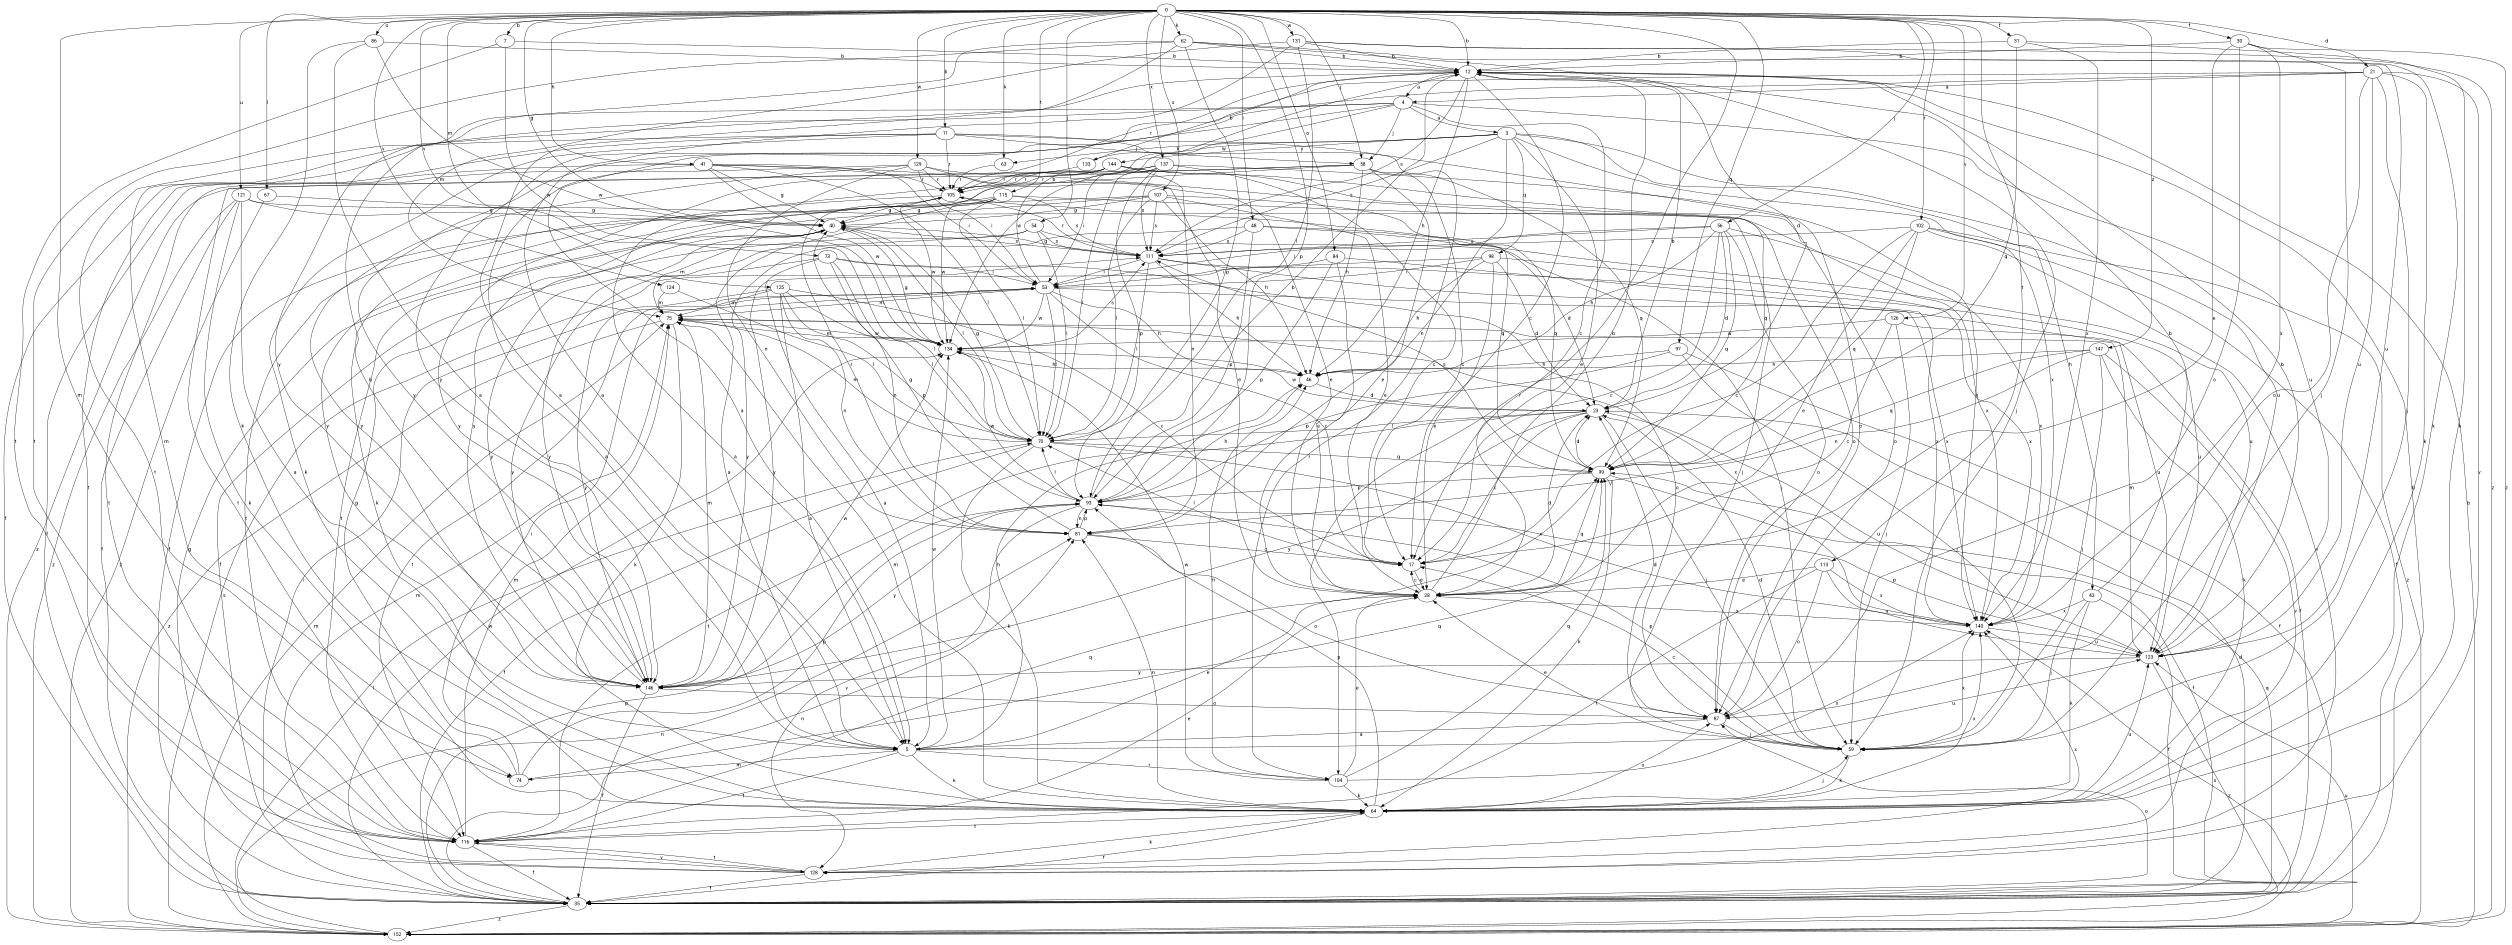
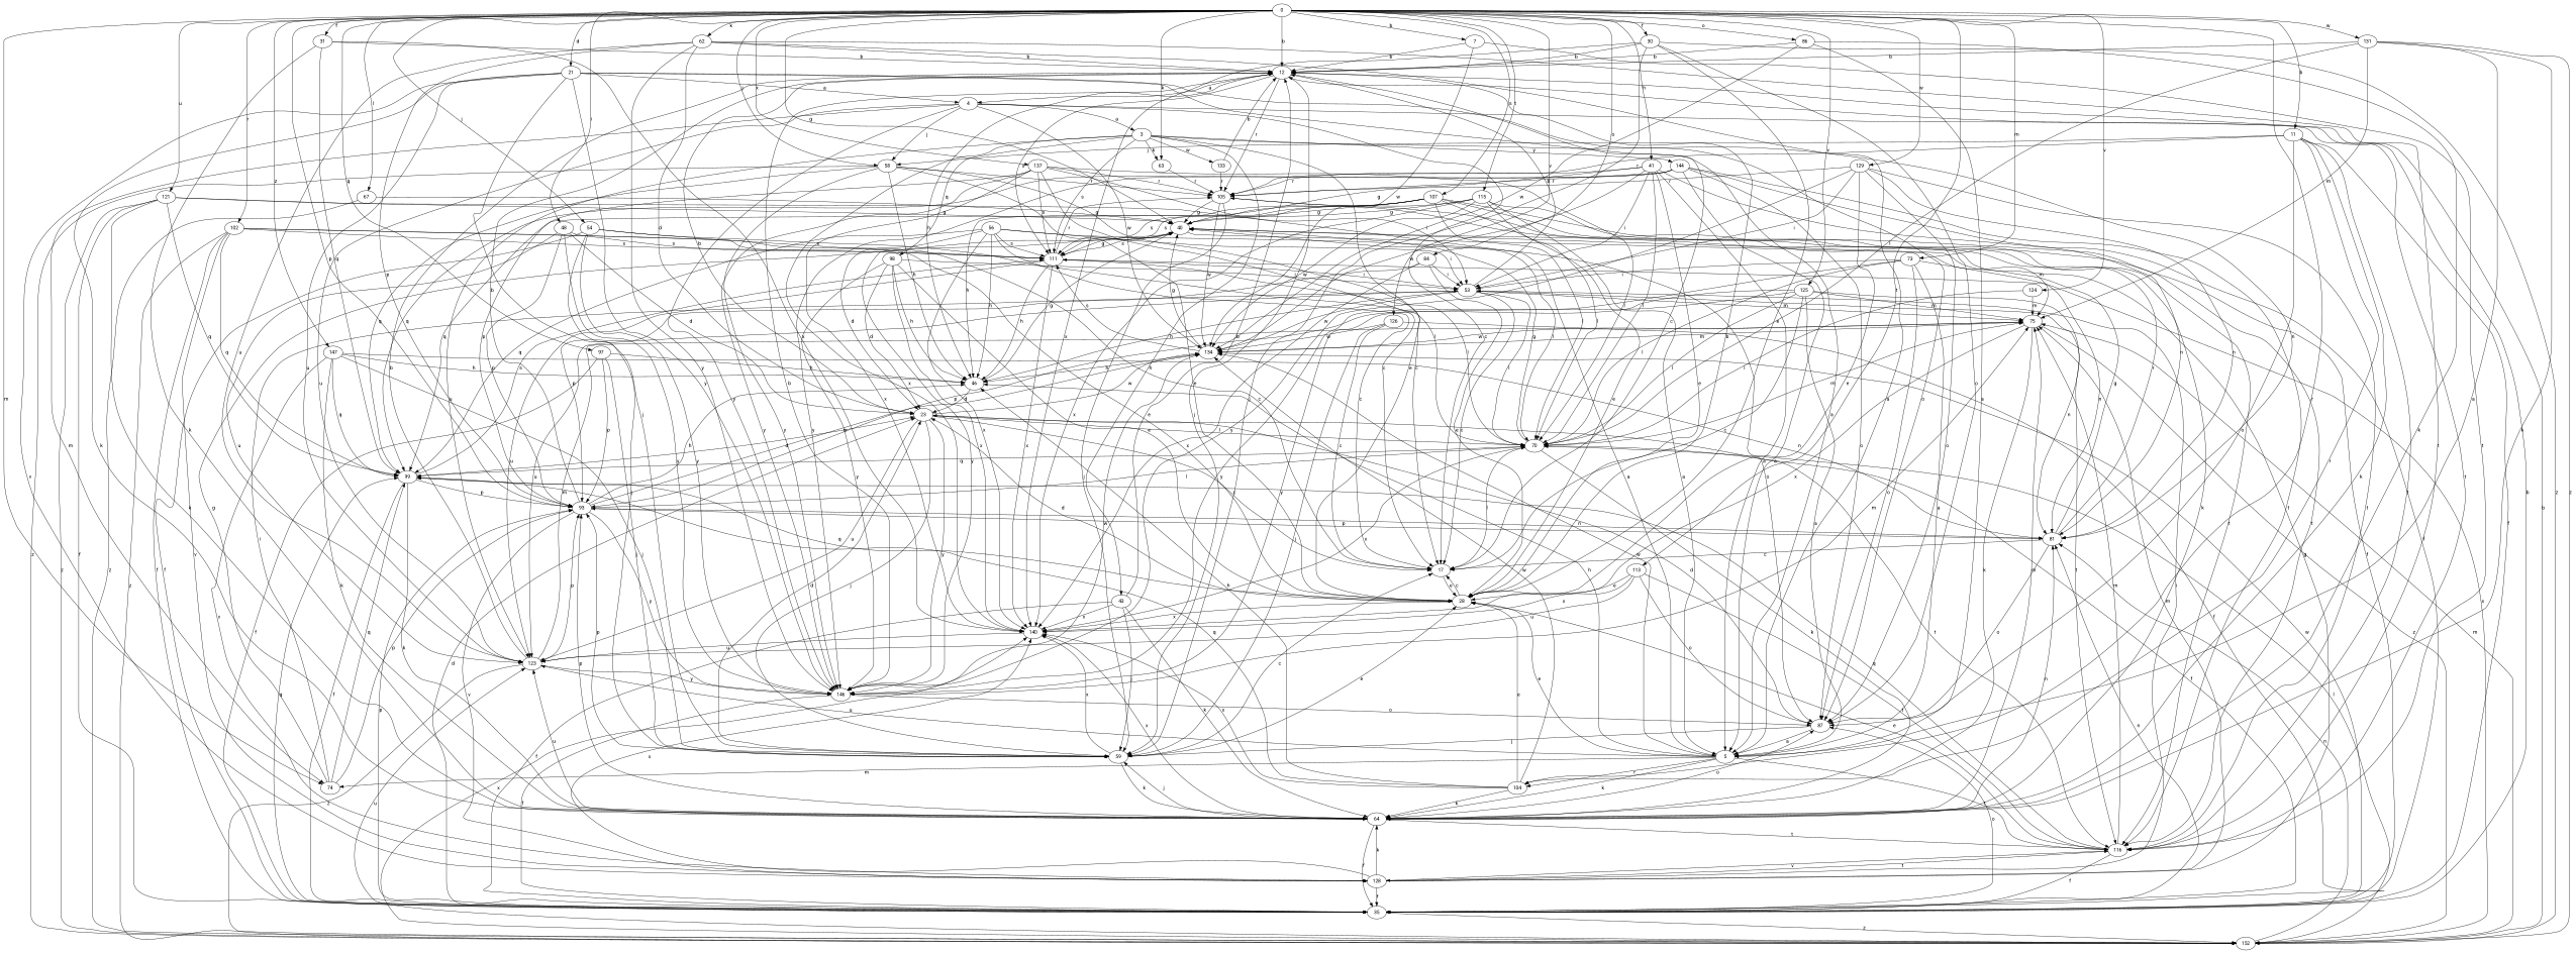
  strict digraph {
    fontname=Roboto
    node [fontname=Roboto]
    edge [fontname=Roboto]
    0
    7
    11
    12
    21
    30
    31
    40
    41
    48
    54
    56
    58
    62
    63
    67
    73
    74
    84
    86
    93
    97
    102
    104
    107
    113
    115
    121
    124
    125
    126
    129
    131
    137
    147
    116
    134
    64
    35
    87
    105
    111
    4
    17
    46
    59
    123
    146
    5
    128
    28
    140
    152
    99
    70
    75
    53
    23
    81
    3
    43
    98
    133
    144
    0 -> 7 [label=b]
    0 -> 11 [label=b]
    0 -> 12 [label=b]
    0 -> 21 [label=d]
    0 -> 30 [label=f]
    0 -> 31 [label=f]
    0 -> 40 [label=g]
    0 -> 41 [label=h]
    0 -> 48 [label=i]
    0 -> 54 [label=j]
-   0 -> 56 [label=j]
    0 -> 58 [label=j]
    0 -> 62 [label=k]
    0 -> 63 [label=k]
    0 -> 67 [label=l]
    0 -> 73 [label=m]
    0 -> 74 [label=m]
    0 -> 84 [label=o]
    0 -> 86 [label=o]
    0 -> 93 [label=p]
    0 -> 97 [label=q]
    0 -> 102 [label=r]
    0 -> 104 [label=r]
    0 -> 107 [label=s]
    0 -> 113 [label=t]
    0 -> 115 [label=t]
    0 -> 121 [label=u]
    0 -> 124 [label=v]
    0 -> 125 [label=v]
    0 -> 126 [label=v]
    0 -> 129 [label=w]
    0 -> 131 [label=w]
    0 -> 137 [label=x]
    0 -> 147 [label=z]
    7 -> 12 [label=b]
    7 -> 116 [label=t]
    7 -> 134 [label=w]
    11 -> 58 [label=j]
    11 -> 104 [label=r]
    11 -> 116 [label=t]
    11 -> 64 [label=k]
    11 -> 35 [label=f]
    11 -> 87 [label=o]
    11 -> 105 [label=r]
    12 -> 105 [label=r]
    12 -> 111 [label=s]
    12 -> 4 [label=a]
    12 -> 17 [label=c]
    12 -> 46 [label=h]
    12 -> 59 [label=j]
    21 -> 64 [label=k]
    21 -> 87 [label=o]
    21 -> 4 [label=a]
    21 -> 59 [label=j]
    21 -> 123 [label=u]
    21 -> 146 [label=y]
    21 -> 5 [label=a]
    21 -> 128 [label=v]
    30 -> 12 [label=b]
    30 -> 87 [label=o]
    30 -> 59 [label=j]
    30 -> 28 [label=e]
    30 -> 140 [label=x]
    30 -> 152 [label=z]
    31 -> 12 [label=b]
    31 -> 64 [label=k]
    31 -> 140 [label=x]
    31 -> 99 [label=q]
    40 -> 111 [label=s]
    40 -> 146 [label=y]
    40 -> 70 [label=l]
    40 -> 75 [label=m]
    41 -> 40 [label=g]
    41 -> 134 [label=w]
    41 -> 35 [label=f]
    41 -> 105 [label=r]
    41 -> 5 [label=a]
    41 -> 28 [label=e]
    41 -> 70 [label=l]
    41 -> 53 [label=i]
    48 -> 93 [label=p]
    48 -> 111 [label=s]
    48 -> 123 [label=u]
    48 -> 146 [label=y]
    48 -> 23 [label=d]
    54 -> 35 [label=f]
    54 -> 111 [label=s]
    54 -> 59 [label=j]
    54 -> 146 [label=y]
    54 -> 70 [label=l]
    56 -> 87 [label=o]
    56 -> 111 [label=s]
    56 -> 17 [label=c]
    56 -> 46 [label=h]
    56 -> 140 [label=x]
    56 -> 99 [label=q]
    56 -> 53 [label=i]
    56 -> 23 [label=d]
    58 -> 105 [label=r]
    58 -> 17 [label=c]
    58 -> 46 [label=h]
    58 -> 146 [label=y]
    58 -> 28 [label=e]
    58 -> 152 [label=z]
    58 -> 99 [label=q]
    62 -> 12 [label=b]
    62 -> 93 [label=p]
    62 -> 116 [label=t]
    62 -> 123 [label=u]
    62 -> 146 [label=y]
    62 -> 5 [label=a]
    62 -> 23 [label=d]
    63 -> 105 [label=r]
    67 -> 40 [label=g]
    67 -> 152 [label=z]
    73 -> 87 [label=o]
    73 -> 146 [label=y]
    73 -> 5 [label=a]
    73 -> 70 [label=l]
    73 -> 53 [label=i]
    73 -> 81 [label=n]
    74 -> 40 [label=g]
    74 -> 93 [label=p]
    74 -> 99 [label=q]
    74 -> 53 [label=i]
    84 -> 93 [label=p]
    84 -> 28 [label=e]
    84 -> 140 [label=x]
    84 -> 53 [label=i]
    86 -> 12 [label=b]
    86 -> 134 [label=w]
    86 -> 64 [label=k]
    86 -> 5 [label=a]
    93 -> 12 [label=b]
    93 -> 134 [label=w]
    93 -> 46 [label=h]
    93 -> 146 [label=y]
    93 -> 128 [label=v]
    93 -> 70 [label=l]
    93 -> 81 [label=n]
    97 -> 93 [label=p]
    97 -> 35 [label=f]
    97 -> 46 [label=h]
    97 -> 59 [label=j]
    102 -> 35 [label=f]
    102 -> 111 [label=s]
    102 -> 17 [label=c]
    102 -> 128 [label=v]
    102 -> 28 [label=e]
    102 -> 152 [label=z]
    102 -> 99 [label=q]
    104 -> 134 [label=w]
    104 -> 64 [label=k]
    104 -> 46 [label=h]
    104 -> 28 [label=e]
    104 -> 140 [label=x]
    104 -> 99 [label=q]
    107 -> 40 [label=g]
    107 -> 116 [label=t]
    107 -> 35 [label=f]
    107 -> 111 [label=s]
    107 -> 46 [label=h]
    107 -> 28 [label=e]
    107 -> 99 [label=q]
    107 -> 70 [label=l]
    113 -> 116 [label=t]
    113 -> 87 [label=o]
    113 -> 123 [label=u]
    113 -> 28 [label=e]
    113 -> 140 [label=x]
    115 -> 40 [label=g]
    115 -> 116 [label=t]
    115 -> 134 [label=w]
    115 -> 111 [label=s]
    115 -> 5 [label=a]
    115 -> 140 [label=x]
    115 -> 70 [label=l]
    121 -> 40 [label=g]
    121 -> 64 [label=k]
    121 -> 35 [label=f]
    121 -> 5 [label=a]
    121 -> 152 [label=z]
    121 -> 99 [label=q]
    124 -> 70 [label=l]
    124 -> 75 [label=m]
    125 -> 93 [label=p]
    125 -> 17 [label=c]
    125 -> 146 [label=y]
    125 -> 5 [label=a]
    125 -> 70 [label=l]
    125 -> 75 [label=m]
    125 -> 81 [label=n]
    126 -> 134 [label=w]
    126 -> 35 [label=f]
    126 -> 17 [label=c]
    126 -> 59 [label=j]
    129 -> 116 [label=t]
    129 -> 87 [label=o]
    129 -> 105 [label=r]
    129 -> 146 [label=y]
    129 -> 28 [label=e]
    129 -> 53 [label=i]
    129 -> 81 [label=n]
    131 -> 12 [label=b]
    131 -> 64 [label=k]
    131 -> 5 [label=a]
    131 -> 152 [label=z]
    131 -> 70 [label=l]
    131 -> 75 [label=m]
    137 -> 93 [label=p]
    137 -> 105 [label=r]
    137 -> 111 [label=s]
    137 -> 17 [label=c]
    137 -> 146 [label=y]
    137 -> 140 [label=x]
    137 -> 70 [label=l]
    137 -> 53 [label=i]
    147 -> 64 [label=k]
    147 -> 46 [label=h]
    147 -> 59 [label=j]
    147 -> 128 [label=v]
    147 -> 99 [label=q]
    147 -> 81 [label=n]
    116 -> 35 [label=f]
    116 -> 128 [label=v]
    116 -> 28 [label=e]
    116 -> 99 [label=q]
    116 -> 75 [label=m]
    134 -> 40 [label=g]
    134 -> 111 [label=s]
    134 -> 46 [label=h]
    134 -> 75 [label=m]
    64 -> 93 [label=p]
    64 -> 116 [label=t]
    64 -> 35 [label=f]
    64 -> 87 [label=o]
    64 -> 59 [label=j]
    64 -> 123 [label=u]
    64 -> 140 [label=x]
    64 -> 75 [label=m]
    64 -> 81 [label=n]
    35 -> 12 [label=b]
    35 -> 93 [label=p]
    35 -> 134 [label=w]
    35 -> 87 [label=o]
    35 -> 152 [label=z]
    35 -> 99 [label=q]
    35 -> 23 [label=d]
    35 -> 81 [label=n]
    87 -> 59 [label=j]
    87 -> 5 [label=a]
    87 -> 23 [label=d]
    105 -> 40 [label=g]
    105 -> 134 [label=w]
    105 -> 64 [label=k]
    105 -> 59 [label=j]
    111 -> 40 [label=g]
    111 -> 105 [label=r]
    111 -> 46 [label=h]
    111 -> 123 [label=u]
    111 -> 140 [label=x]
    111 -> 70 [label=l]
    111 -> 53 [label=i]
    4 -> 58 [label=j]
    4 -> 74 [label=m]
    4 -> 116 [label=t]
    4 -> 134 [label=w]
    4 -> 17 [label=c]
    4 -> 123 [label=u]
    4 -> 146 [label=y]
    4 -> 3 [label=a]
    17 -> 28 [label=e]
    17 -> 70 [label=l]
+   46 -> 40 [label=g]
    46 -> 23 [label=d]
    59 -> 93 [label=p]
    59 -> 64 [label=k]
    59 -> 17 [label=c]
    59 -> 28 [label=e]
    59 -> 140 [label=x]
    59 -> 23 [label=d]
    123 -> 12 [label=b]
    123 -> 93 [label=p]
    123 -> 146 [label=y]
    123 -> 152 [label=z]
    123 -> 75 [label=m]
    146 -> 12 [label=b]
    146 -> 134 [label=w]
    146 -> 35 [label=f]
    146 -> 87 [label=o]
    146 -> 75 [label=m]
    5 -> 74 [label=m]
    5 -> 104 [label=r]
    5 -> 116 [label=t]
    5 -> 134 [label=w]
    5 -> 64 [label=k]
    5 -> 46 [label=h]
    5 -> 123 [label=u]
    5 -> 28 [label=e]
    128 -> 40 [label=g]
    128 -> 116 [label=t]
    128 -> 64 [label=k]
    128 -> 35 [label=f]
    128 -> 140 [label=x]
    128 -> 75 [label=m]
    128 -> 53 [label=i]
    28 -> 12 [label=b]
    28 -> 17 [label=c]
    28 -> 140 [label=x]
    28 -> 99 [label=q]
    28 -> 23 [label=d]
    140 -> 123 [label=u]
    152 -> 12 [label=b]
    152 -> 111 [label=s]
    152 -> 123 [label=u]
    152 -> 140 [label=x]
    152 -> 70 [label=l]
    152 -> 75 [label=m]
    152 -> 81 [label=n]
    99 -> 93 [label=p]
    99 -> 64 [label=k]
    99 -> 35 [label=f]
    99 -> 111 [label=s]
    99 -> 23 [label=d]
    70 -> 40 [label=g]
    70 -> 64 [label=k]
    70 -> 35 [label=f]
    70 -> 140 [label=x]
    70 -> 99 [label=q]
    70 -> 75 [label=m]
    75 -> 134 [label=w]
    75 -> 64 [label=k]
    75 -> 140 [label=x]
    75 -> 152 [label=z]
    53 -> 12 [label=b]
    53 -> 116 [label=t]
    53 -> 134 [label=w]
    53 -> 17 [label=c]
    53 -> 46 [label=h]
    53 -> 123 [label=u]
    53 -> 70 [label=l]
    53 -> 75 [label=m]
    23 -> 12 [label=b]
    23 -> 116 [label=t]
    23 -> 134 [label=w]
    23 -> 17 [label=c]
    23 -> 59 [label=j]
    23 -> 123 [label=u]
    23 -> 146 [label=y]
    23 -> 70 [label=l]
    81 -> 40 [label=g]
    81 -> 93 [label=p]
    81 -> 87 [label=o]
    81 -> 105 [label=r]
    81 -> 17 [label=c]
    3 -> 63 [label=k]
    3 -> 111 [label=s]
    3 -> 123 [label=u]
    3 -> 28 [label=e]
    3 -> 140 [label=x]
    3 -> 81 [label=n]
    3 -> 43 [label=h]
    3 -> 98 [label=q]
    3 -> 133 [label=w]
    3 -> 144 [label=y]
    43 -> 12 [label=b]
    43 -> 64 [label=k]
    43 -> 35 [label=f]
    43 -> 59 [label=j]
    43 -> 140 [label=x]
    98 -> 46 [label=h]
    98 -> 146 [label=y]
    98 -> 28 [label=e]
    98 -> 140 [label=x]
    98 -> 53 [label=i]
    98 -> 23 [label=d]
    133 -> 12 [label=b]
    133 -> 105 [label=r]
    144 -> 116 [label=t]
    144 -> 87 [label=o]
    144 -> 105 [label=r]
    144 -> 146 [label=y]
    144 -> 5 [label=a]
    144 -> 99 [label=q]
    144 -> 81 [label=n]
  }
